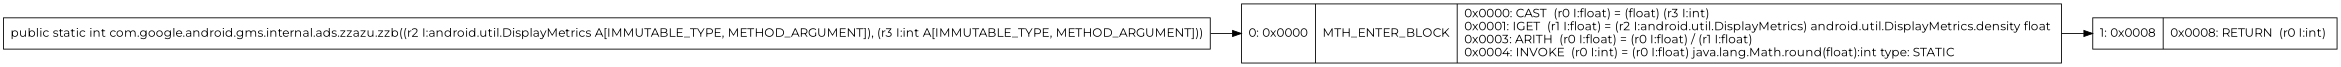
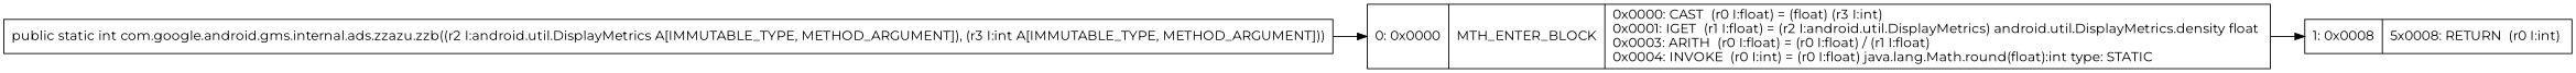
  digraph {
    rankdir=LR
    fontname=Montserrat
    node [shape=record fontname=Montserrat]
    edge [fontname=Montserrat]
    n1 [label="{0\:\ 0x0000|MTH_ENTER_BLOCK\l|0x0000: CAST  (r0 I:float) = (float) (r3 I:int) \l0x0001: IGET  (r1 I:float) = (r2 I:android.util.DisplayMetrics) android.util.DisplayMetrics.density float \l0x0003: ARITH  (r0 I:float) = (r0 I:float) \/ (r1 I:float) \l0x0004: INVOKE  (r0 I:int) = (r0 I:float) java.lang.Math.round(float):int type: STATIC \l}"]
-   n2 [label="{1\:\ 0x0008|0x0008: RETURN  (r0 I:int) \l}"]
+   n2 [label="{1\:\ 0x0008|5x0008: RETURN  (r0 I:int) \l}"]
    n3 [label="{public static int com.google.android.gms.internal.ads.zzazu.zzb((r2 I:android.util.DisplayMetrics A[IMMUTABLE_TYPE, METHOD_ARGUMENT]), (r3 I:int A[IMMUTABLE_TYPE, METHOD_ARGUMENT])) }"]
    n1 -> n2
    n3 -> n1
  }
